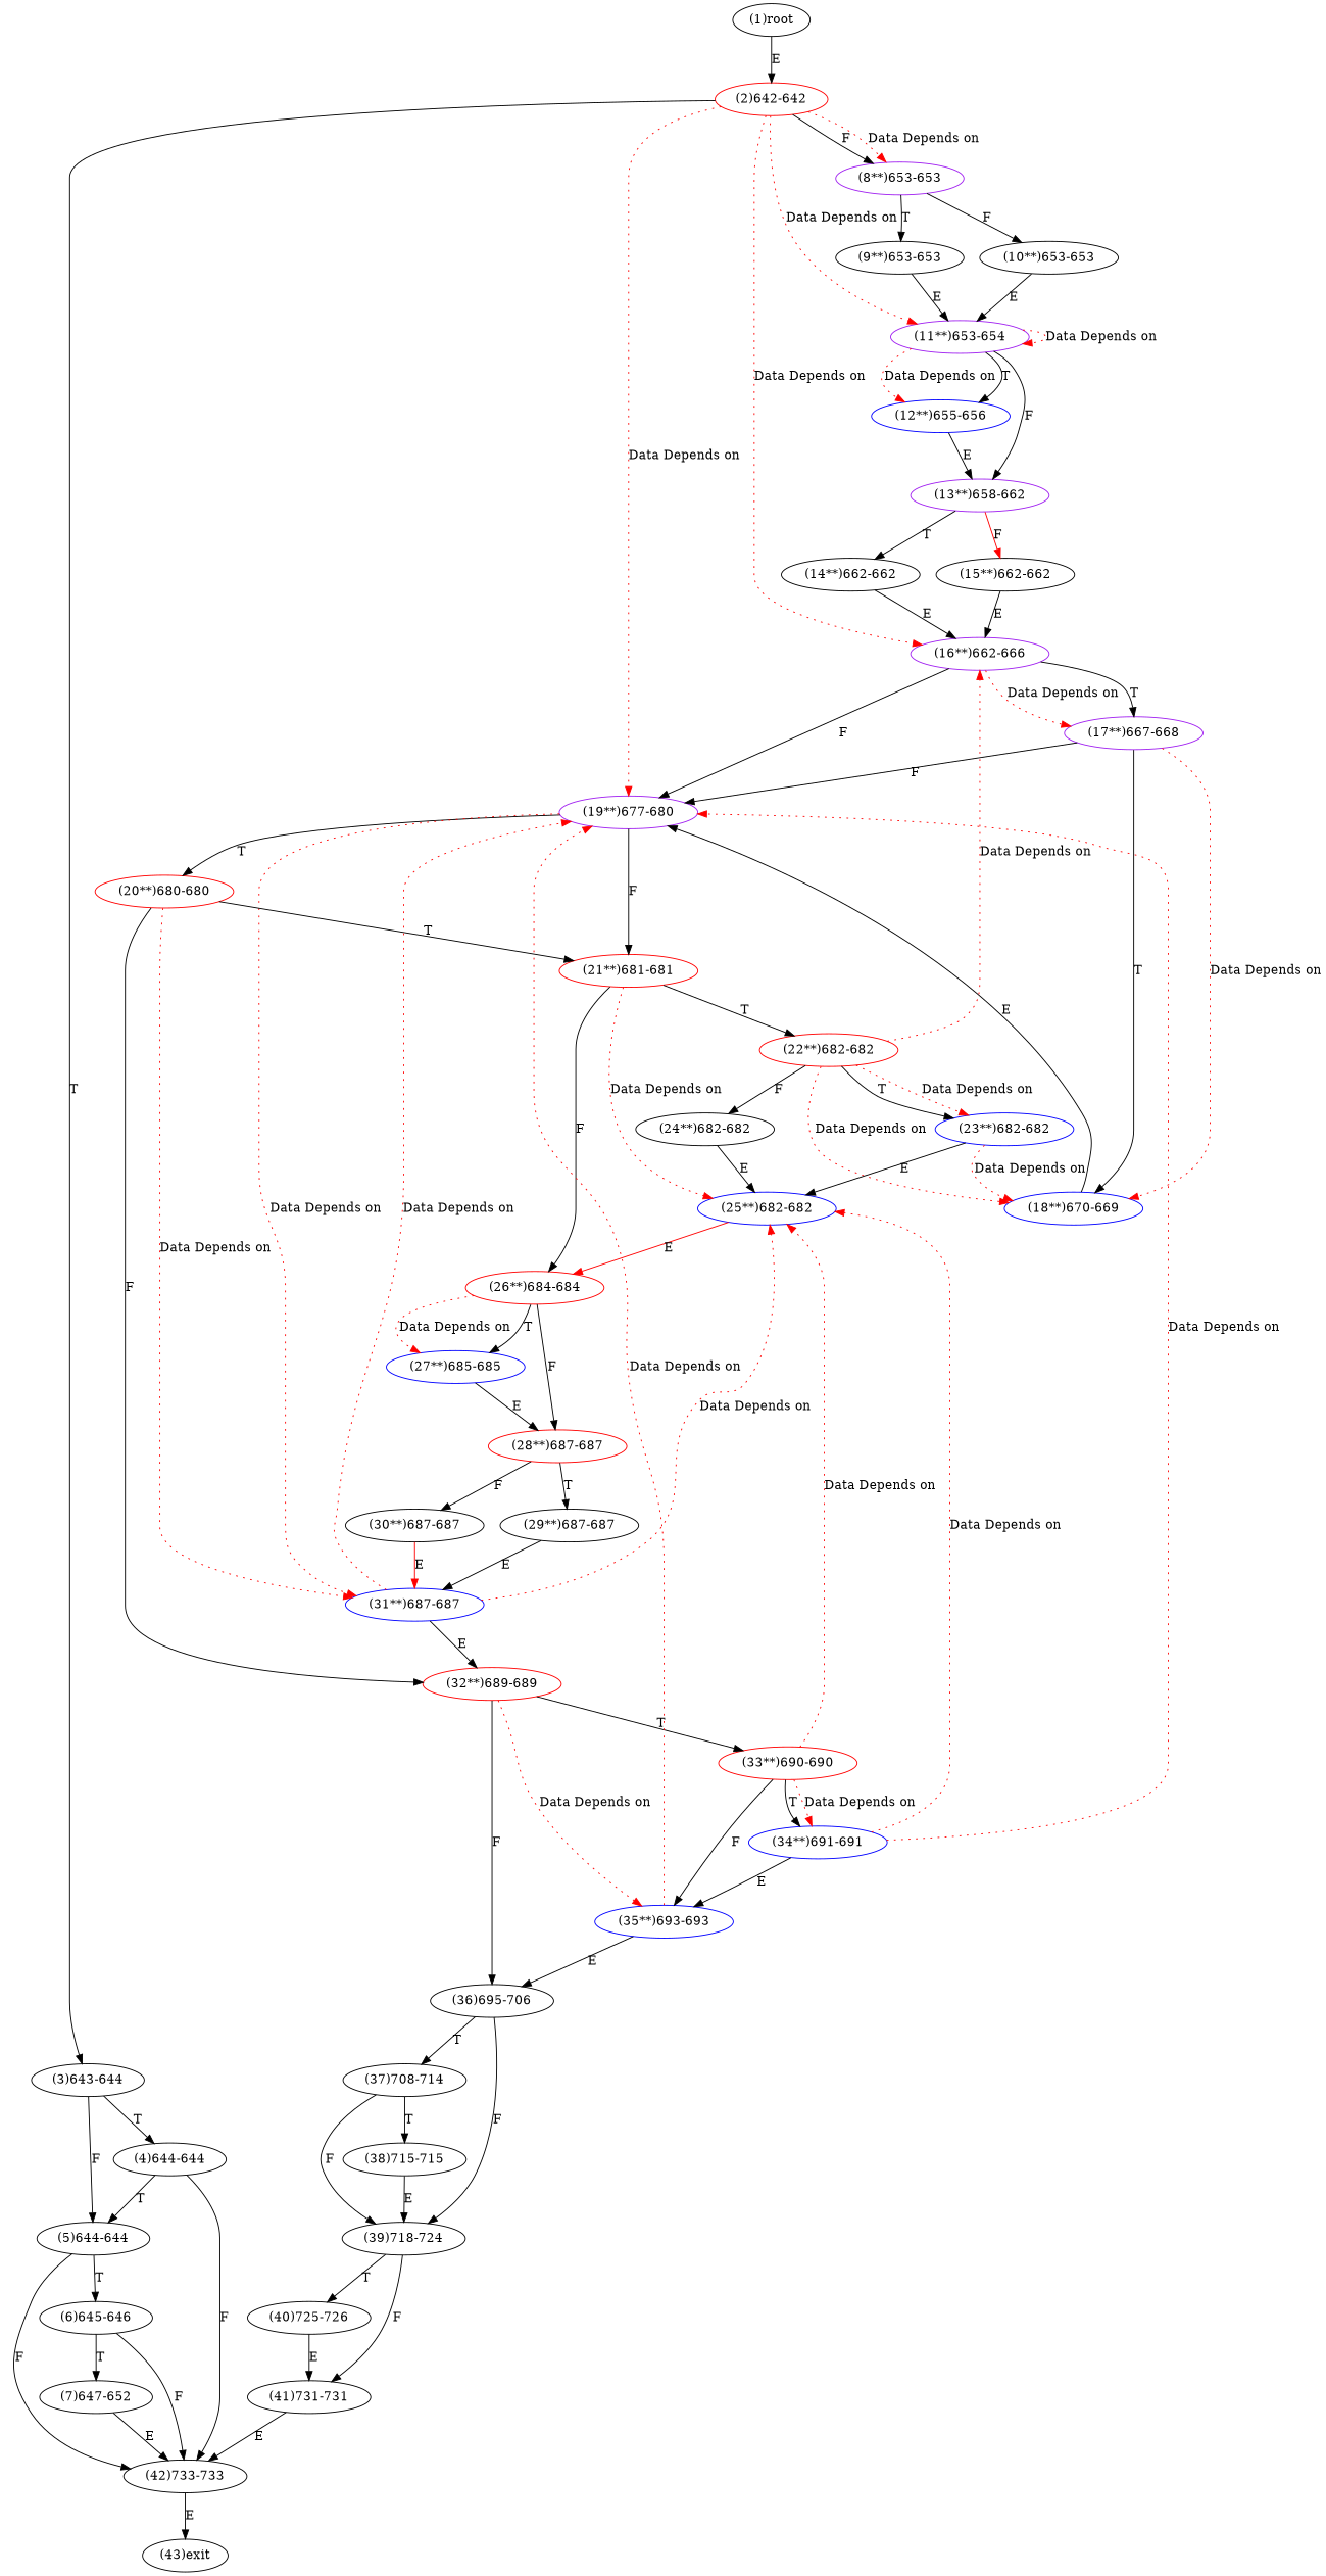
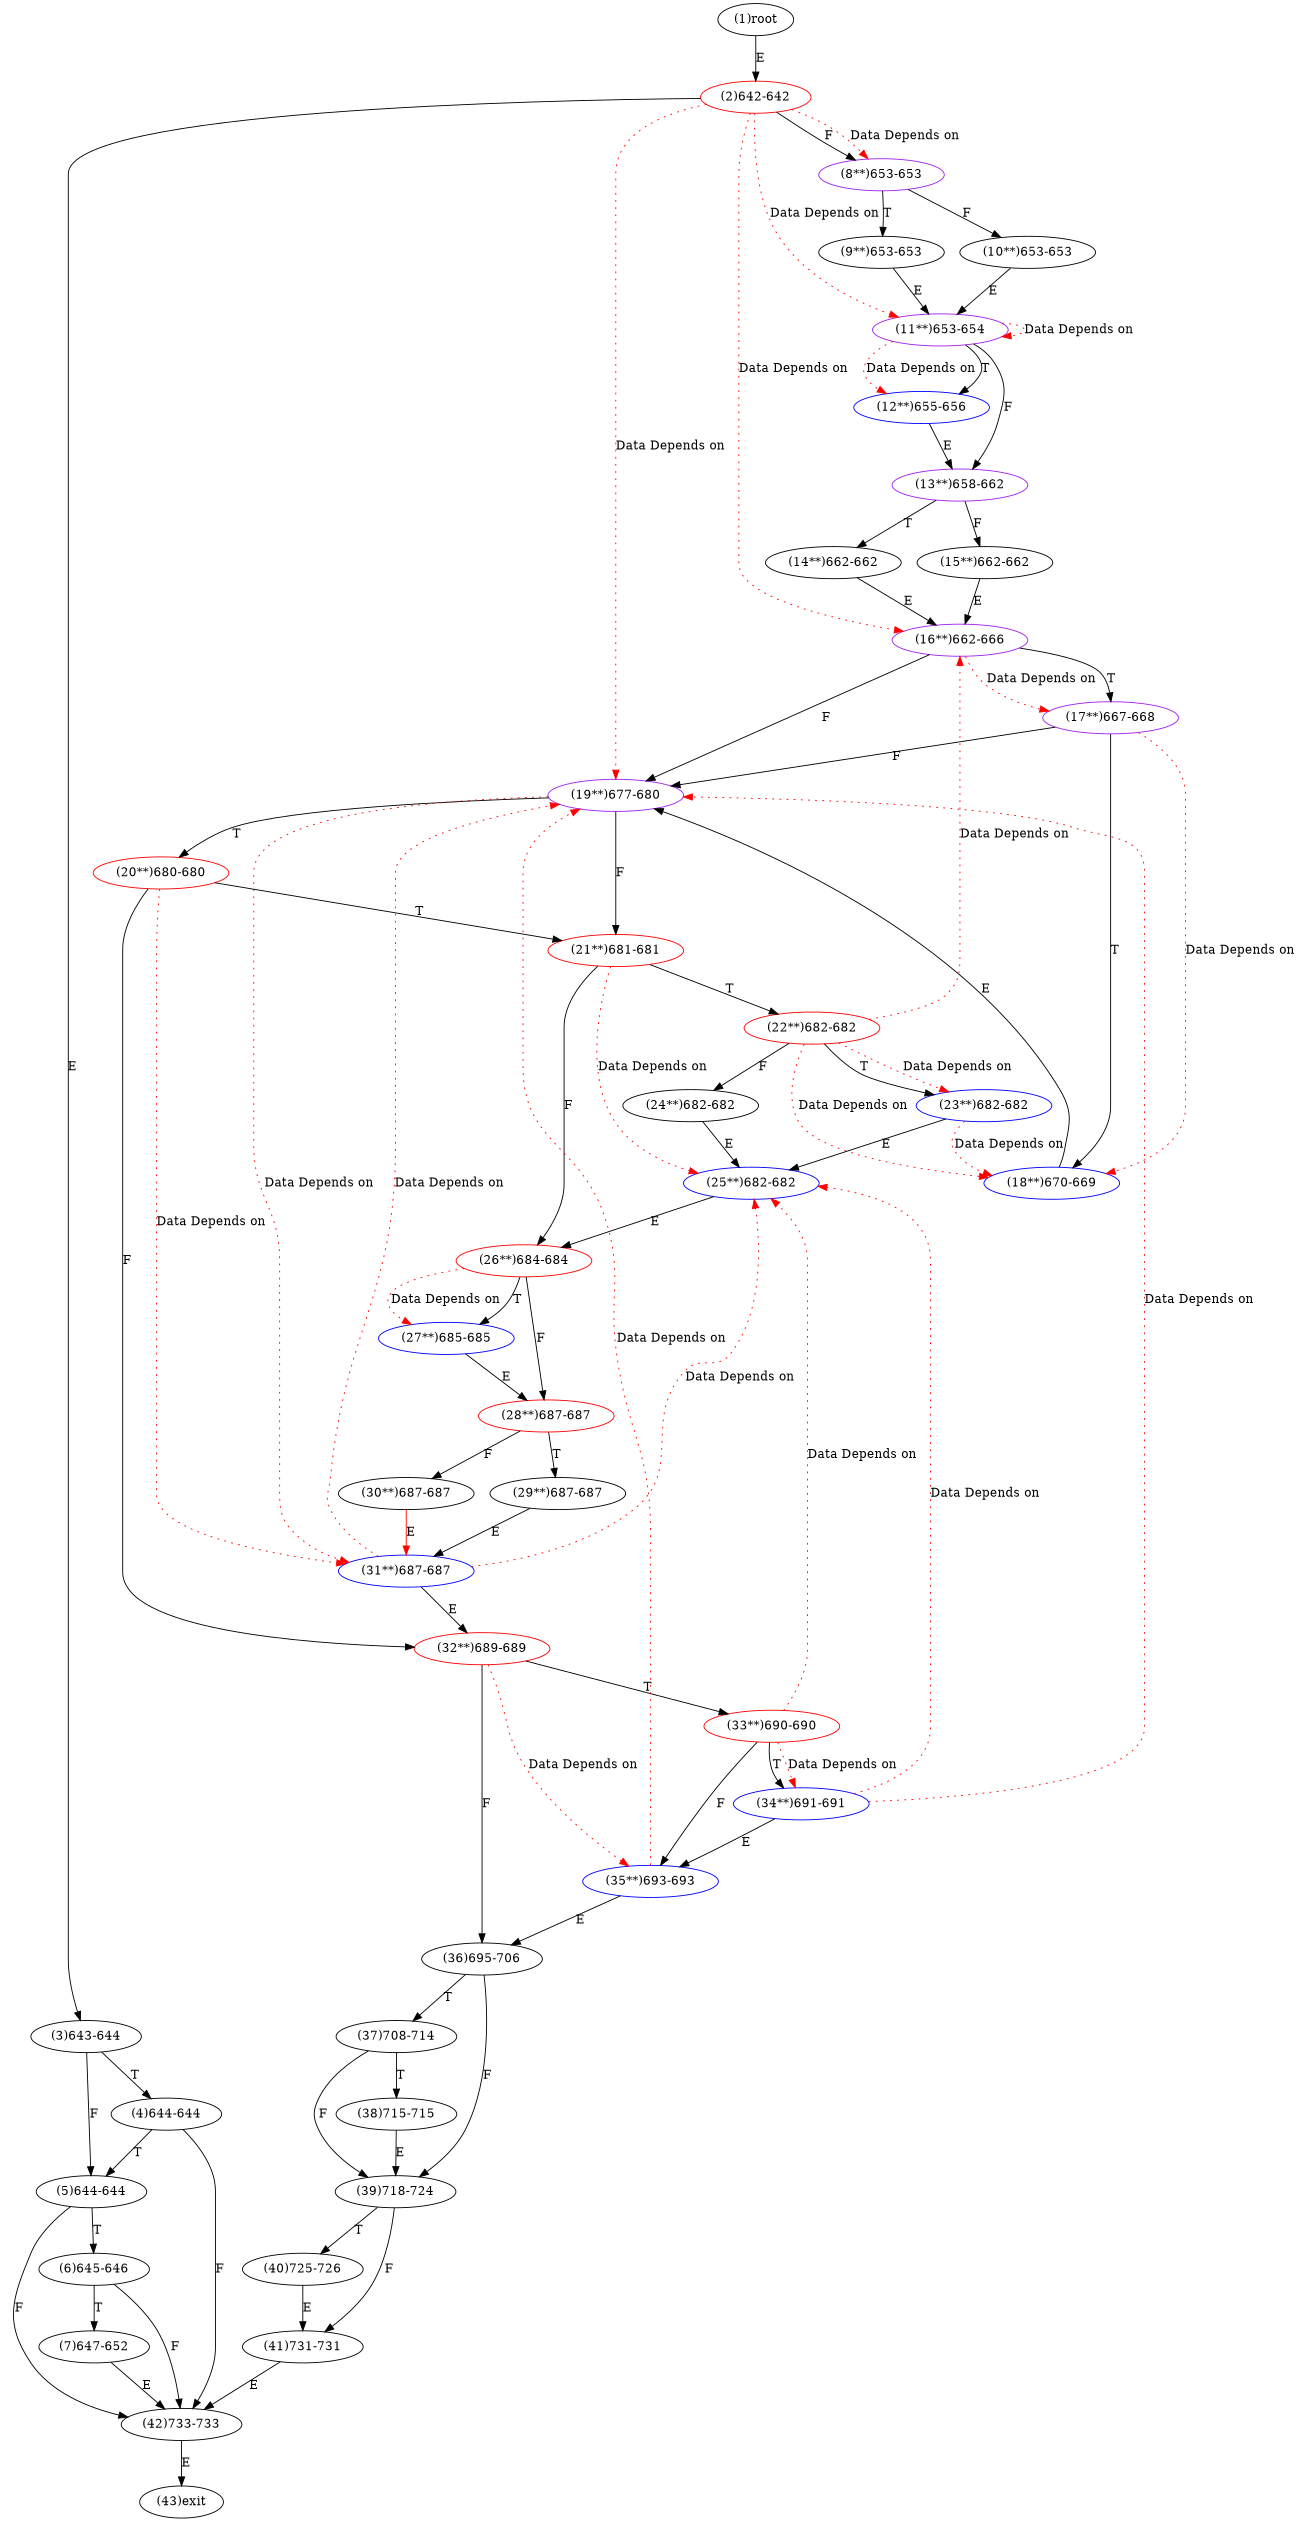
  digraph {
    n1 [label="(1)root"]
    n2 [color=red label="(2)642-642"]
    n3 [label="(3)643-644"]
    n4 [color=purple label="(8**)653-653"]
    n5 [color=purple label="(11**)653-654"]
    n6 [color=purple label="(16**)662-666"]
    n7 [color=purple label="(19**)677-680"]
    n8 [label="(4)644-644"]
    n9 [label="(5)644-644"]
    n10 [label="(9**)653-653"]
    n11 [label="(10**)653-653"]
    n12 [color=blue label="(12**)655-656"]
    n13 [color=purple label="(13**)658-662"]
    n14 [color=purple label="(17**)667-668"]
    n15 [color=red label="(21**)681-681"]
    n16 [color=red label="(20**)680-680"]
    n17 [color=blue label="(31**)687-687"]
    n18 [label="(42)733-733"]
    n19 [label="(6)645-646"]
    n20 [label="(43)exit"]
    n21 [label="(7)647-652"]
    n22 [label="(14**)662-662"]
    n23 [label="(15**)662-662"]
    n24 [color=blue label="(18**)670-669"]
    n25 [color=red label="(22**)682-682"]
    n26 [color=blue label="(25**)682-682"]
    n27 [color=red label="(26**)684-684"]
    n28 [color=red label="(32**)689-689"]
    n29 [color=blue label="(23**)682-682"]
    n30 [label="(24**)682-682"]
    n31 [color=blue label="(27**)685-685"]
    n32 [color=red label="(28**)687-687"]
    n33 [color=blue label="(35**)693-693"]
    n34 [label="(36)695-706"]
    n35 [color=red label="(33**)690-690"]
    n36 [label="(29**)687-687"]
    n37 [label="(30**)687-687"]
    n38 [color=blue label="(34**)691-691"]
    n39 [label="(39)718-724"]
    n40 [label="(37)708-714"]
    n41 [label="(38)715-715"]
    n42 [label="(40)725-726"]
    n43 [label="(41)731-731"]
    n1 -> n2 [label=E]
-   n2 -> n3 [label=T]
+   n2 -> n3 [label=E]
    n2 -> n4 [label=F]
    n2 -> n4 [color=red label="Data Depends on" style=dotted]
    n2 -> n5 [color=red label="Data Depends on" style=dotted]
    n2 -> n6 [color=red label="Data Depends on" style=dotted]
    n2 -> n7 [color=red label="Data Depends on" style=dotted]
    n3 -> n8 [label=T]
    n3 -> n9 [label=F]
    n4 -> n10 [label=T]
    n4 -> n11 [label=F]
    n5 -> n5 [color=red label="Data Depends on" style=dotted]
    n5 -> n12 [label=T]
    n5 -> n12 [color=red label="Data Depends on" style=dotted]
    n5 -> n13 [label=F]
    n6 -> n7 [label=F]
    n6 -> n14 [label=T]
    n6 -> n14 [color=red label="Data Depends on" style=dotted]
    n7 -> n15 [label=F]
    n7 -> n16 [label=T]
    n7 -> n17 [color=red label="Data Depends on" style=dotted]
    n8 -> n9 [label=T]
    n8 -> n18 [label=F]
    n9 -> n18 [label=F]
    n9 -> n19 [label=T]
    n10 -> n5 [label=E]
    n11 -> n5 [label=E]
    n12 -> n13 [label=E]
    n13 -> n22 [label=T]
-   n13 -> n23 [label=F color=red]
+   n13 -> n23 [label=F]
    n14 -> n7 [label=F]
    n14 -> n24 [label=T]
    n14 -> n24 [color=red label="Data Depends on" style=dotted]
    n15 -> n25 [label=T]
    n15 -> n26 [color=red label="Data Depends on" style=dotted]
    n15 -> n27 [label=F]
    n16 -> n15 [label=T]
    n16 -> n17 [color=red label="Data Depends on" style=dotted]
    n16 -> n28 [label=F]
    n17 -> n7 [color=red label="Data Depends on" style=dotted]
    n17 -> n26 [color=red label="Data Depends on" style=dotted]
    n17 -> n28 [label=E]
    n18 -> n20 [label=E]
    n19 -> n18 [label=F]
    n19 -> n21 [label=T]
    n21 -> n18 [label=E]
    n22 -> n6 [label=E]
    n23 -> n6 [label=E]
    n24 -> n7 [label=E]
    n25 -> n6 [color=red label="Data Depends on" style=dotted]
    n25 -> n24 [color=red label="Data Depends on" style=dotted]
    n25 -> n29 [label=T]
    n25 -> n29 [color=red label="Data Depends on" style=dotted]
    n25 -> n30 [label=F]
-   n26 -> n27 [label=E color=red]
+   n26 -> n27 [label=E]
    n27 -> n31 [label=T]
    n27 -> n31 [color=red label="Data Depends on" style=dotted]
    n27 -> n32 [label=F]
    n28 -> n33 [color=red label="Data Depends on" style=dotted]
    n28 -> n34 [label=F]
    n28 -> n35 [label=T]
    n29 -> n24 [color=red label="Data Depends on" style=dotted]
    n29 -> n26 [label=E]
    n30 -> n26 [label=E]
    n31 -> n32 [label=E]
    n32 -> n36 [label=T]
    n32 -> n37 [label=F]
    n33 -> n7 [color=red label="Data Depends on" style=dotted]
    n33 -> n34 [label=E]
    n34 -> n39 [label=F]
    n34 -> n40 [label=T]
    n35 -> n26 [color=red label="Data Depends on" style=dotted]
    n35 -> n33 [label=F]
    n35 -> n38 [label=T]
    n35 -> n38 [color=red label="Data Depends on" style=dotted]
    n36 -> n17 [label=E]
    n37 -> n17 [color=red label=E]
    n38 -> n7 [color=red label="Data Depends on" style=dotted]
    n38 -> n26 [color=red label="Data Depends on" style=dotted]
    n38 -> n33 [label=E]
    n39 -> n42 [label=T]
    n39 -> n43 [label=F]
    n40 -> n39 [label=F]
    n40 -> n41 [label=T]
    n41 -> n39 [label=E]
    n42 -> n43 [label=E]
    n43 -> n18 [label=E]
  }
